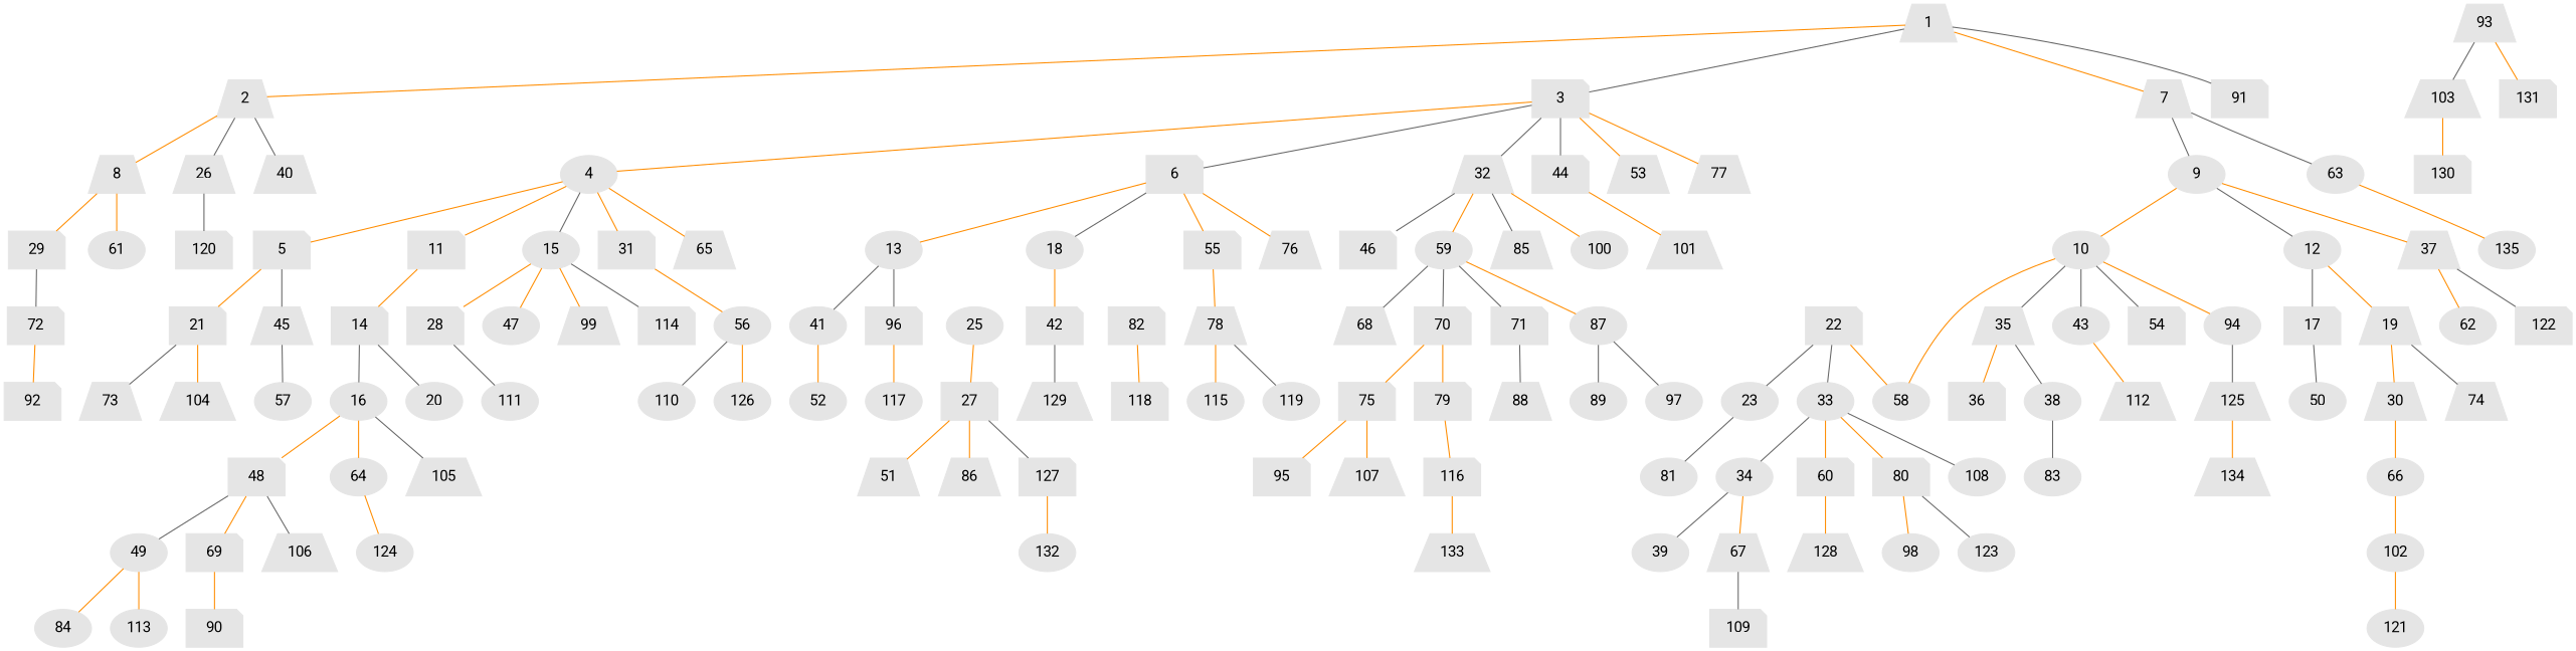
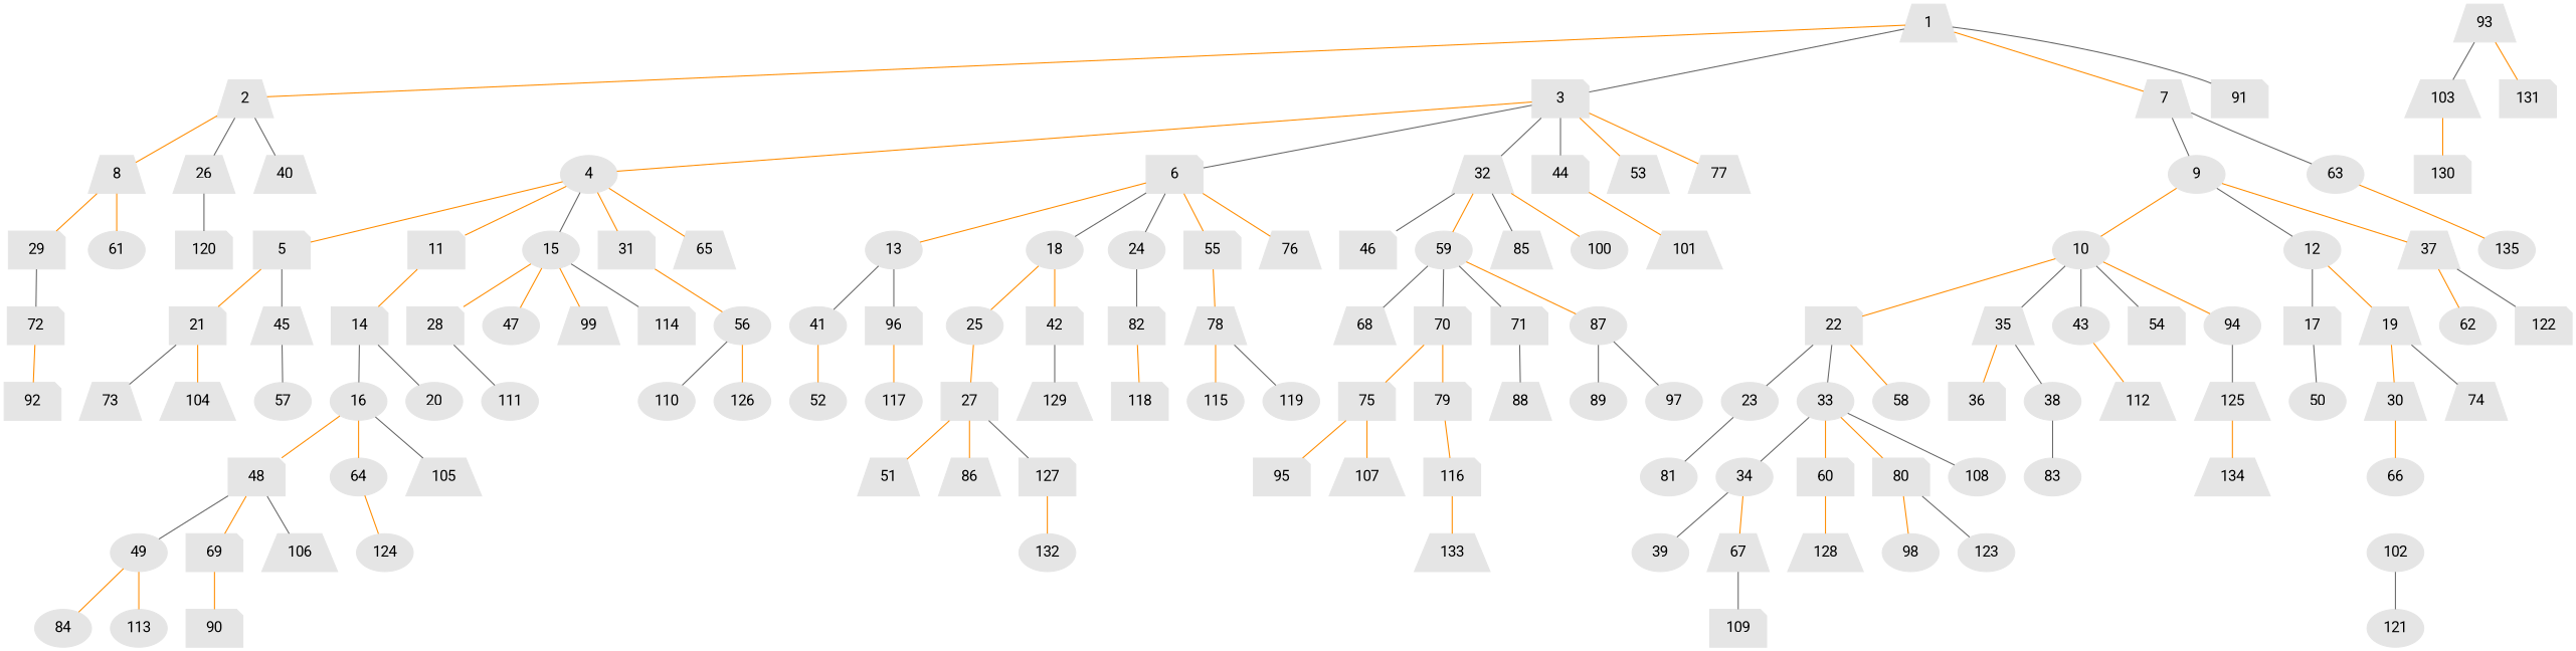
  graph {
    fontname=Roboto
    node [color=gray90 fontname=Roboto shape=ellipse style=filled]
    edge [color=darkorange fontname=Roboto]
    1 [shape=trapezium]
    2 [shape=trapezium]
    3 [shape=note]
    7 [shape=trapezium]
    91 [shape=note]
    8 [shape=trapezium]
    26 [shape=trapezium]
    40 [shape=trapezium]
    4
    6 [shape=note]
    32 [shape=trapezium]
    44 [shape=note]
    53 [shape=trapezium]
    77 [shape=trapezium]
    9
    63
    29 [shape=note]
    61
    120 [shape=note]
    5 [shape=note]
    11 [shape=note]
    15
    31 [shape=note]
    65 [shape=trapezium]
    13
    18
+   24
    55 [shape=note]
    76 [shape=trapezium]
    46 [shape=note]
    59
    85 [shape=trapezium]
    100
    101 [shape=trapezium]
    21 [shape=note]
    45 [shape=trapezium]
    14 [shape=note]
    28 [shape=note]
    47
    99 [shape=trapezium]
    114 [shape=note]
    56
    73 [shape=trapezium]
    104 [shape=trapezium]
    57
    41
    96 [shape=note]
    25
    42 [shape=note]
    82 [shape=note]
    78 [shape=trapezium]
    10
    12
    37 [shape=trapezium]
    135
    72 [shape=note]
    22 [shape=note]
    35 [shape=trapezium]
    43
    54 [shape=note]
    94
    17 [shape=note]
    19 [shape=trapezium]
    62
    122 [shape=note]
    23
    33
    58
    36 [shape=note]
    38
    112 [shape=trapezium]
    125 [shape=trapezium]
    16
    20
    50
    30 [shape=trapezium]
    74 [shape=trapezium]
    52
    117
    48 [shape=note]
    64
    105 [shape=trapezium]
    111
    49
    69 [shape=note]
    106 [shape=trapezium]
    124
    27 [shape=note]
    129 [shape=trapezium]
    66
    81
    34
    60 [shape=note]
    80 [shape=note]
    108
    118 [shape=note]
    51 [shape=trapezium]
    86 [shape=trapezium]
    127 [shape=note]
    132
    92 [shape=note]
    102
    110
    126
    68 [shape=trapezium]
    70 [shape=note]
    71 [shape=note]
    87
    39
    67 [shape=trapezium]
    128 [shape=trapezium]
    98
    123
    109 [shape=note]
    83
    84
    113
    90 [shape=note]
    115
    119
    93 [shape=trapezium]
    103 [shape=trapezium]
    131 [shape=note]
    75 [shape=note]
    79 [shape=note]
    88 [shape=trapezium]
    89
    97
    121
    95 [shape=note]
    107 [shape=trapezium]
    116 [shape=note]
    133 [shape=trapezium]
    130 [shape=note]
    134 [shape=trapezium]
    1 -- 2
    1 -- 3 [color=gray40]
    1 -- 7
    1 -- 91 [color=gray40]
    2 -- 8
    2 -- 26 [color=gray40]
    2 -- 40 [color=gray40]
    3 -- 4
    3 -- 6 [color=gray40]
    3 -- 32 [color=gray40]
    3 -- 44 [color=gray40]
    3 -- 53
    3 -- 77
    7 -- 9 [color=gray40]
    7 -- 63 [color=gray40]
    8 -- 29
    8 -- 61
    26 -- 120 [color=gray40]
    4 -- 5
    4 -- 11
    4 -- 15 [color=gray40]
    4 -- 31
    4 -- 65
    6 -- 13
    6 -- 18 [color=gray40]
+   6 -- 24 [color=gray40]
    6 -- 55
    6 -- 76
    32 -- 46 [color=gray40]
    32 -- 59
    32 -- 85 [color=gray40]
    32 -- 100
    44 -- 101
    9 -- 10
    9 -- 12 [color=gray40]
    9 -- 37
    63 -- 135
    29 -- 72 [color=gray40]
    5 -- 21
    5 -- 45 [color=gray40]
    11 -- 14
    15 -- 28
    15 -- 47
    15 -- 99
    15 -- 114 [color=gray40]
    31 -- 56
    13 -- 41 [color=gray40]
    13 -- 96 [color=gray40]
+   18 -- 25
    18 -- 42
+   24 -- 82 [color=gray40]
    55 -- 78
    59 -- 68 [color=gray40]
    59 -- 70 [color=gray40]
    59 -- 71 [color=gray40]
    59 -- 87
    21 -- 73 [color=gray40]
    21 -- 104
    45 -- 57 [color=gray40]
    14 -- 16 [color=gray40]
    14 -- 20 [color=gray40]
    28 -- 111 [color=gray40]
    56 -- 110 [color=gray40]
    56 -- 126
    41 -- 52
    96 -- 117
    25 -- 27
    42 -- 129 [color=gray40]
    82 -- 118
    78 -- 115
    78 -- 119 [color=gray40]
-   10 -- 58
+   10 -- 22
    10 -- 35 [color=gray40]
    10 -- 43 [color=gray40]
    10 -- 54 [color=gray40]
    10 -- 94
    12 -- 17 [color=gray40]
    12 -- 19
    37 -- 62
    37 -- 122 [color=gray40]
    72 -- 92
    22 -- 23 [color=gray40]
    22 -- 33 [color=gray40]
    22 -- 58
    35 -- 36
    35 -- 38 [color=gray40]
    43 -- 112
    94 -- 125 [color=gray40]
    17 -- 50 [color=gray40]
    19 -- 30
    19 -- 74 [color=gray40]
    23 -- 81 [color=gray40]
    33 -- 34 [color=gray40]
    33 -- 60
    33 -- 80
    33 -- 108 [color=gray40]
    38 -- 83 [color=gray40]
    125 -- 134
    16 -- 48
    16 -- 64
    16 -- 105 [color=gray40]
    30 -- 66
    48 -- 49 [color=gray40]
    48 -- 69
    48 -- 106 [color=gray40]
    64 -- 124
    49 -- 84
    49 -- 113
    69 -- 90
    27 -- 51
    27 -- 86
    27 -- 127 [color=gray40]
-   66 -- 102
    34 -- 39 [color=gray40]
    34 -- 67
    60 -- 128
    80 -- 98
    80 -- 123 [color=gray40]
    127 -- 132
-   102 -- 121
+   102 -- 121 [color=gray40]
    70 -- 75
    70 -- 79
    71 -- 88 [color=gray40]
    87 -- 89 [color=gray40]
    87 -- 97 [color=gray40]
    67 -- 109 [color=gray40]
    93 -- 103 [color=gray40]
    93 -- 131
    103 -- 130
    75 -- 95
    75 -- 107
    79 -- 116
    116 -- 133
  }
